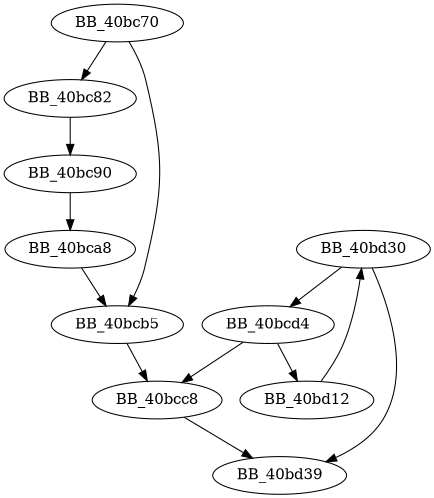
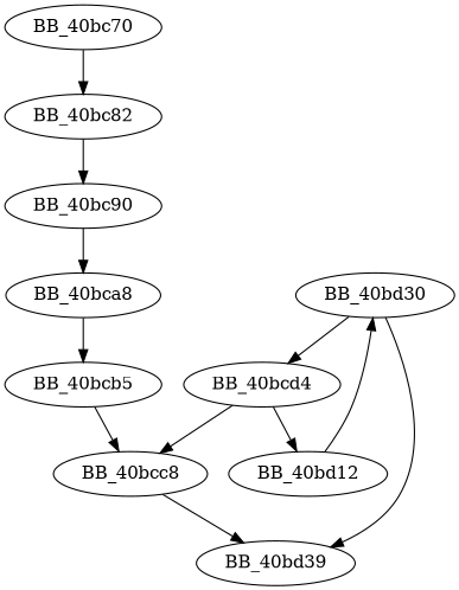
  digraph {
    BB_40bc70
    BB_40bc82
    BB_40bcb5
    BB_40bc90
    BB_40bcc8
    BB_40bca8
    BB_40bd39
    BB_40bcd4
    BB_40bd12
    BB_40bd30
    BB_40bc70 -> BB_40bc82
-   BB_40bc70 -> BB_40bcb5
    BB_40bc82 -> BB_40bc90
    BB_40bcb5 -> BB_40bcc8
    BB_40bc90 -> BB_40bca8
    BB_40bcc8 -> BB_40bd39
    BB_40bca8 -> BB_40bcb5
    BB_40bcd4 -> BB_40bcc8
    BB_40bcd4 -> BB_40bd12
    BB_40bd12 -> BB_40bd30
    BB_40bd30 -> BB_40bd39
    BB_40bd30 -> BB_40bcd4
  }
